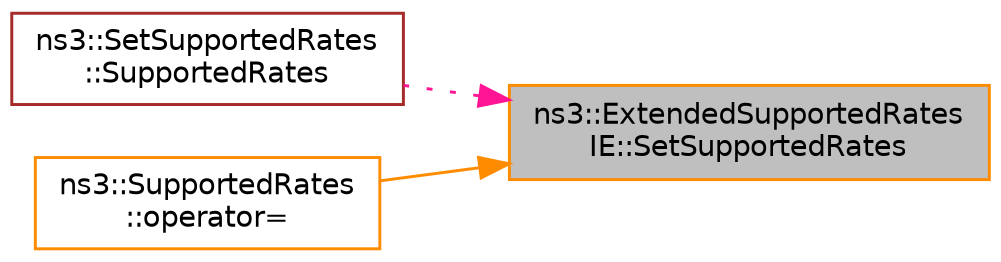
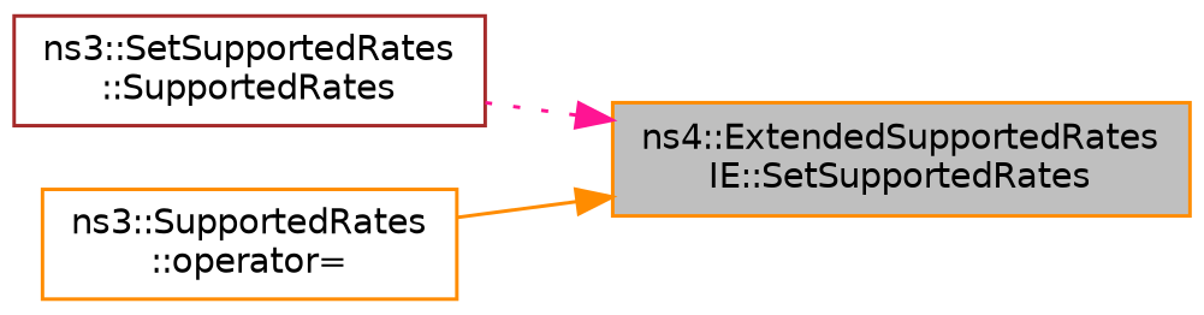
  digraph {
    rankdir=RL
    node [color=darkorange fillcolor=white fontname=Helvetica fontsize=10 shape=record style=filled]
    edge [dir=back fontname=Helvetica fontsize=10 labelfontname=Helvetica labelfontsize=10]
-   n1 [fillcolor=grey75 fontcolor=black height=0.2 label="ns3::ExtendedSupportedRates\lIE::SetSupportedRates" width=0.4]
+   n1 [fillcolor=grey75 fontcolor=black height=0.2 label="ns4::ExtendedSupportedRates\lIE::SetSupportedRates" width=0.4]
    n2 [color=brown height=0.2 label="ns3::SetSupportedRates\l::SupportedRates" width=0.4]
    n3 [height=0.2 label="ns3::SupportedRates\l::operator=" width=0.4]
    n1 -> n2 [color=deeppink style=dotted]
    n1 -> n3 [color=darkorange style=solid]
  }
